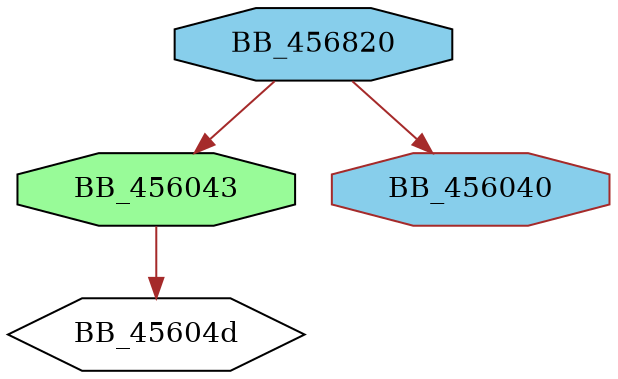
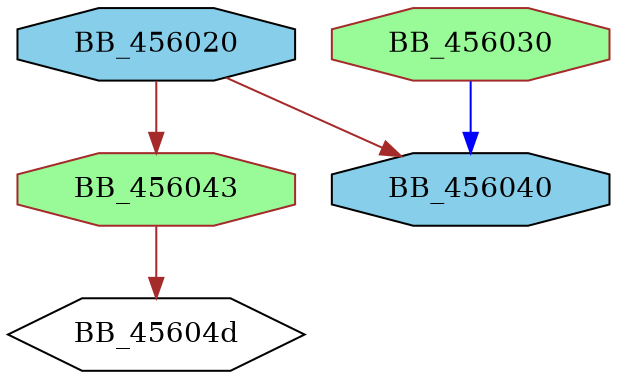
  digraph {
    node [color=black fillcolor=palegreen shape=octagon style=filled]
    edge [color=brown]
-   BB_456043
-   BB_456020 [fillcolor=skyblue label=BB_456820]
-   BB_456040 [color=brown fillcolor=skyblue]
+   BB_456043 [color=brown]
+   BB_456020 [fillcolor=skyblue]
+   BB_456040 [fillcolor=skyblue]
+   BB_456030 [color=brown]
    BB_45604d [fillcolor=white shape=hexagon]
    BB_456043 -> BB_45604d
    BB_456020 -> BB_456043
    BB_456020 -> BB_456040
+   BB_456030 -> BB_456040 [color=blue]
  }
